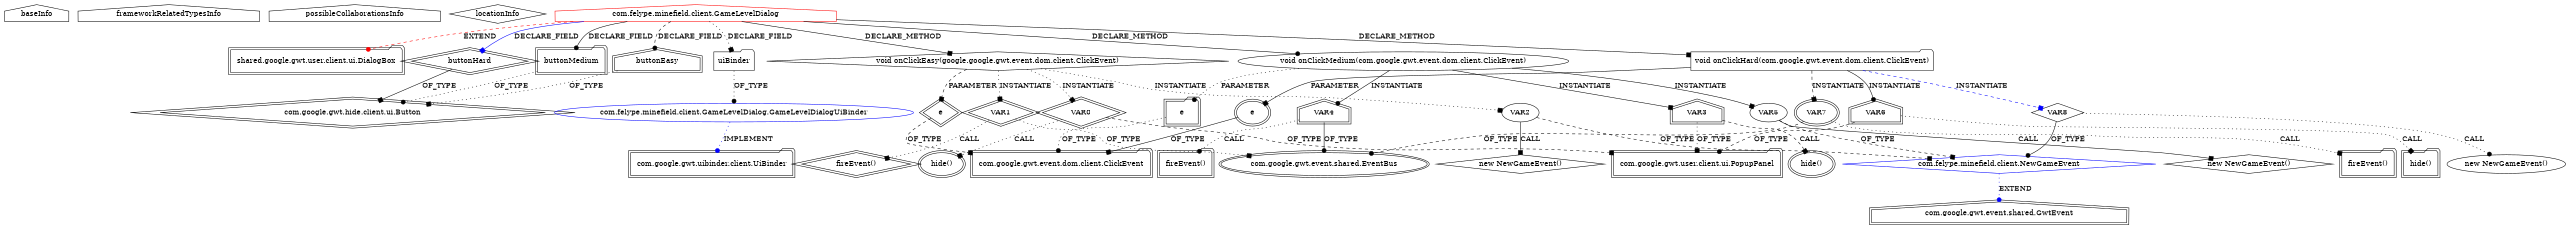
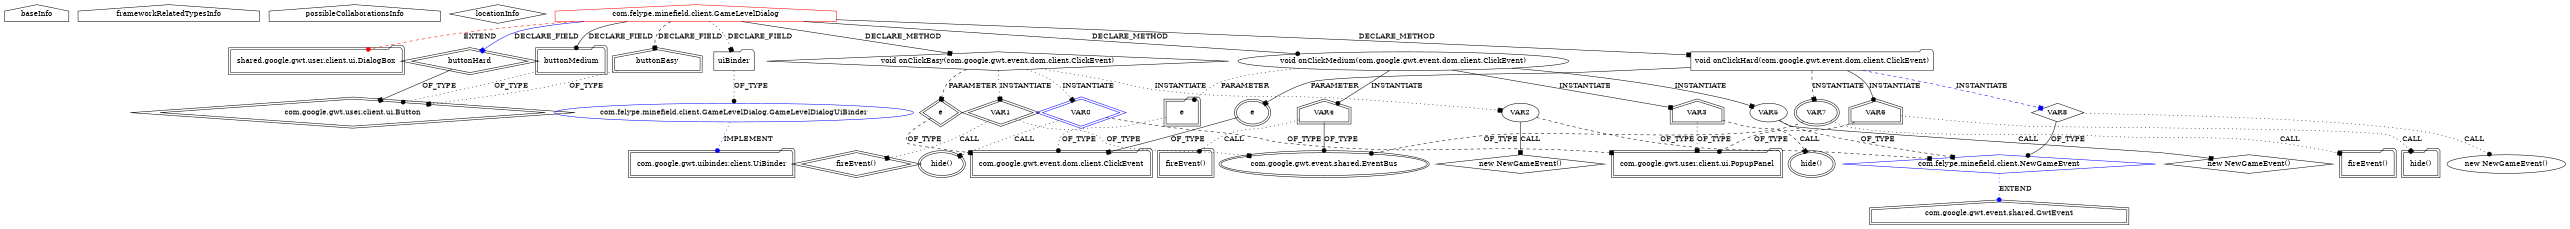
  digraph {
    fontname="DejaVu Serif"
    node [fontname="DejaVu Serif" shape=diamond isFrameworkType=true vertexType=VARIABLE_EXPRESION peripheries=2]
    edge [arrowhead=box fontname="DejaVu Serif" style=dotted]
    baseInfo [category=extension_graph graphId=1323 isAnonymous=false possibleRelation=true shape=house isFrameworkType="" vertexType="" peripheries=""]
    frameworkRelatedTypesInfo [0="com.google.gwt.user.client.ui.DialogBox" shape=house isFrameworkType="" vertexType="" peripheries=""]
    possibleCollaborationsInfo [0="1323~CLIENT_METHOD_DECLARATION-INSTANTIATION-CLIENT_METHOD_DECLARATION-INSTANTIATION-CLIENT_METHOD_DECLARATION-INSTANTIATION-~com.google.gwt.user.client.ui.DialogBox ~com.google.gwt.event.shared.GwtEvent ~false~false" 1="1323~FIELD_DECLARATION-~com.google.gwt.user.client.ui.DialogBox ~com.google.gwt.uibinder.client.UiBinder ~false~false" shape=house isFrameworkType="" vertexType="" peripheries=""]
    locationInfo [contextSignature=GameLevelDialog filePath="/felype87-gwt/gwt-master/Minefield/src/com/felype/minefield/client/GameLevelDialog.java" graphId=1323 projectName="felype87-gwt" isFrameworkType="" vertexType="" peripheries=""]
    n5 [color=red isFrameworkType=false label="com.felype.minefield.client.GameLevelDialog" shape=house vertexType=ROOT_CLIENT_CLASS_DECLARATION peripheries=""]
    n6 [label="shared.google.gwt.user.client.ui.DialogBox" shape=folder vertexType=FRAMEWORK_CLASS_TYPE]
    n7 [label=buttonEasy shape=house vertexType=FIELD_DECLARATION]
    n8 [label=buttonHard vertexType=FIELD_DECLARATION]
    n9 [label=buttonMedium shape=folder vertexType=FIELD_DECLARATION]
    n10 [isFrameworkType=false label=uiBinder shape=folder vertexType=FIELD_DECLARATION peripheries=""]
-   n11 [isFrameworkType=false label="void onClickEasy(google.google.gwt.event.dom.client.ClickEvent)" vertexType=CLIENT_METHOD_DECLARATION peripheries=""]
+   n11 [isFrameworkType=false label="void onClickEasy(com.google.gwt.event.dom.client.ClickEvent)" vertexType=CLIENT_METHOD_DECLARATION peripheries=""]
    n12 [isFrameworkType=false label="void onClickMedium(com.google.gwt.event.dom.client.ClickEvent)" shape=ellipse vertexType=CLIENT_METHOD_DECLARATION peripheries=""]
    n13 [isFrameworkType=false label="void onClickHard(com.google.gwt.event.dom.client.ClickEvent)" shape=folder vertexType=CLIENT_METHOD_DECLARATION peripheries=""]
-   n14 [label="com.google.gwt.hide.client.ui.Button" vertexType=FRAMEWORK_CLASS_TYPE]
+   n14 [label="com.google.gwt.user.client.ui.Button" vertexType=FRAMEWORK_CLASS_TYPE]
    n15 [color=blue isFrameworkType=false label="com.felype.minefield.client.GameLevelDialog.GameLevelDialogUiBinder" shape=ellipse vertexType=REFERENCE_CLIENT_CLASS_DECLARATION peripheries=""]
    n16 [label=e vertexType=PARAMETER_DECLARATION]
-   n17 [label=VAR0]
+   n17 [label=VAR0 color=blue]
    n18 [label=VAR1]
    n19 [isFrameworkType=false label=VAR2 shape=ellipse peripheries=""]
    n20 [label=e shape=folder vertexType=PARAMETER_DECLARATION]
    n21 [label=VAR3 shape=house]
    n22 [label=VAR4 shape=house]
    n23 [isFrameworkType=false label=VAR5 shape=ellipse peripheries=""]
    n24 [label=e shape=ellipse vertexType=PARAMETER_DECLARATION]
    n25 [label=VAR6 shape=house]
    n26 [label=VAR7 shape=ellipse]
    n27 [isFrameworkType=false label=VAR8 peripheries=""]
    n28 [label="com.google.gwt.uibinder.client.UiBinder" shape=folder vertexType=FRAMEWORK_INTERFACE_TYPE]
    n29 [label="com.google.gwt.event.dom.client.ClickEvent" shape=folder vertexType=FRAMEWORK_CLASS_TYPE]
    n30 [label="com.google.gwt.user.client.ui.PopupPanel" shape=folder vertexType=FRAMEWORK_CLASS_TYPE]
    n31 [label="hide()" shape=ellipse vertexType=INSIDE_CALL]
    n32 [label="com.google.gwt.event.shared.EventBus" shape=ellipse vertexType=FRAMEWORK_CLASS_TYPE]
    n33 [label="fireEvent()" vertexType=INSIDE_CALL]
    n34 [color=blue isFrameworkType=false label="com.felype.minefield.client.NewGameEvent" vertexType=REFERENCE_CLIENT_CLASS_DECLARATION peripheries=""]
    n35 [isFrameworkType=false label="new NewGameEvent()" vertexType=CONSTRUCTOR_CALL peripheries=""]
    n36 [label="com.google.gwt.event.shared.GwtEvent" shape=house vertexType=FRAMEWORK_CLASS_TYPE]
    n37 [label="hide()" shape=ellipse vertexType=INSIDE_CALL]
    n38 [label="fireEvent()" shape=folder vertexType=INSIDE_CALL]
    n39 [isFrameworkType=false label="new NewGameEvent()" vertexType=CONSTRUCTOR_CALL peripheries=""]
    n40 [label="hide()" shape=folder vertexType=INSIDE_CALL]
    n41 [label="fireEvent()" shape=folder vertexType=INSIDE_CALL]
    n42 [isFrameworkType=false label="new NewGameEvent()" shape=ellipse vertexType=CONSTRUCTOR_CALL peripheries=""]
    n5 -> n6 [arrowhead=dot color=red label=EXTEND style=dashed]
-   n5 -> n7 [arrowhead=dot label=DECLARE_FIELD style=dashed]
+   n5 -> n7 [label=DECLARE_FIELD style=dashed]
    n5 -> n8 [color=blue label=DECLARE_FIELD style=solid]
    n5 -> n9 [arrowhead=dot label=DECLARE_FIELD style=solid]
    n5 -> n10 [label=DECLARE_FIELD]
    n5 -> n11 [label=DECLARE_METHOD style=solid]
    n5 -> n12 [arrowhead=dot label=DECLARE_METHOD style=solid]
    n5 -> n13 [label=DECLARE_METHOD style=solid]
    n7 -> n14 [label=OF_TYPE]
    n8 -> n14 [label=OF_TYPE style=solid]
    n9 -> n14 [arrowhead=dot label=OF_TYPE]
    n10 -> n15 [arrowhead=dot label=OF_TYPE]
    n11 -> n16 [label=PARAMETER style=dashed]
    n11 -> n17 [label=INSTANTIATE]
    n11 -> n18 [label=INSTANTIATE]
    n11 -> n19 [label=INSTANTIATE]
    n12 -> n20 [arrowhead=dot label=PARAMETER]
    n12 -> n21 [label=INSTANTIATE style=solid]
    n12 -> n22 [arrowhead=dot label=INSTANTIATE style=solid]
    n12 -> n23 [label=INSTANTIATE style=solid]
    n13 -> n24 [label=PARAMETER style=solid]
    n13 -> n25 [arrowhead=dot label=INSTANTIATE style=solid]
    n13 -> n26 [label=INSTANTIATE style=dashed]
    n13 -> n27 [color=blue label=INSTANTIATE style=dashed]
    n15 -> n28 [arrowhead=dot color=blue label=IMPLEMENT]
    n16 -> n29 [label=OF_TYPE style=dashed]
    n17 -> n30 [label=OF_TYPE style=dashed]
    n17 -> n31 [label=CALL]
    n18 -> n32 [label=OF_TYPE]
    n18 -> n33 [label=CALL]
    n19 -> n34 [label=OF_TYPE style=dashed]
    n19 -> n35 [label=CALL style=solid]
    n20 -> n29 [arrowhead=dot label=OF_TYPE]
    n21 -> n30 [label=OF_TYPE]
    n21 -> n37 [label=CALL style=dashed]
    n22 -> n32 [arrowhead=dot label=OF_TYPE style=solid]
    n22 -> n38 [arrowhead=dot label=CALL]
    n23 -> n34 [label=OF_TYPE style=dashed]
    n23 -> n39 [label=CALL style=solid]
    n24 -> n29 [label=OF_TYPE style=solid]
    n25 -> n30 [arrowhead=dot label=OF_TYPE style=dashed]
    n25 -> n40 [label=CALL]
    n26 -> n32 [arrowhead=dot label=OF_TYPE style=dashed]
    n26 -> n41 [label=CALL]
    n27 -> n34 [arrowhead=dot label=OF_TYPE style=solid]
    n27 -> n42 [arrowhead=dot label=CALL]
    n34 -> n36 [arrowhead=dot color=blue label=EXTEND]
  }
